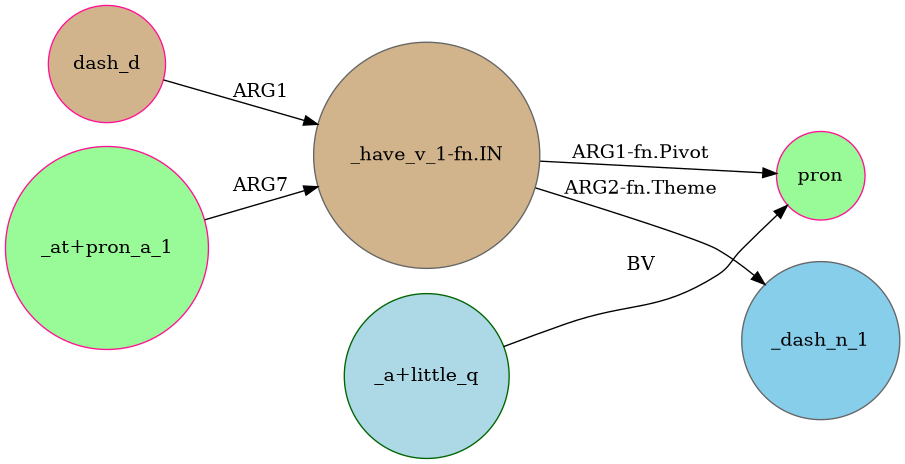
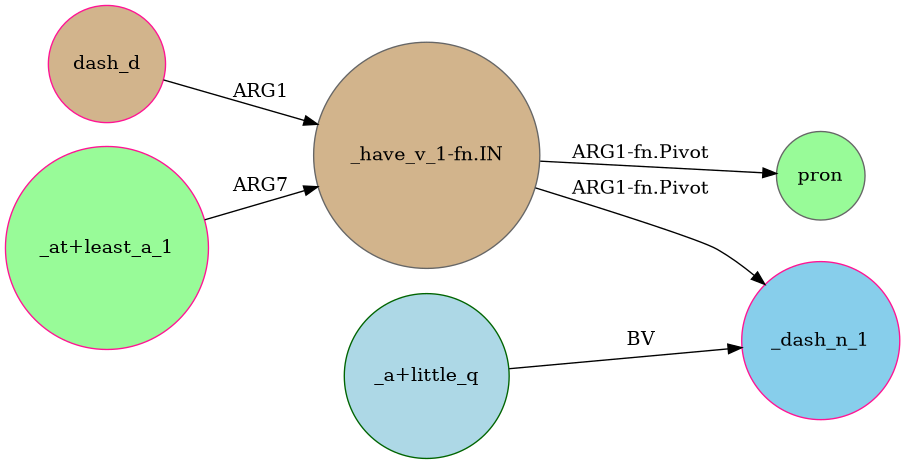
  digraph {
    rankdir=LR
    node [color=deeppink fillcolor=tan shape=circle style=filled]
    n1 [label=dash_d]
    "_have_v_1-fn.IN" [color=gray40]
-   pron [fillcolor=palegreen]
-   _dash_n_1 [color=gray40 fillcolor=skyblue]
-   "_at+least_a_1" [fillcolor=palegreen label="_at+pron_a_1"]
+   pron [color=gray40 fillcolor=palegreen]
+   _dash_n_1 [fillcolor=skyblue]
+   "_at+least_a_1" [fillcolor=palegreen]
    "_a+little_q" [color=darkgreen fillcolor=lightblue]
    n1 -> "_have_v_1-fn.IN" [label=ARG1]
    "_have_v_1-fn.IN" -> pron [label="ARG1-fn.Pivot"]
-   "_have_v_1-fn.IN" -> _dash_n_1 [label="ARG2-fn.Theme"]
+   "_have_v_1-fn.IN" -> _dash_n_1 [label="ARG1-fn.Pivot"]
    "_at+least_a_1" -> "_have_v_1-fn.IN" [label=ARG7]
-   "_a+little_q" -> pron [label=BV]
+   "_a+little_q" -> _dash_n_1 [label=BV]
  }
